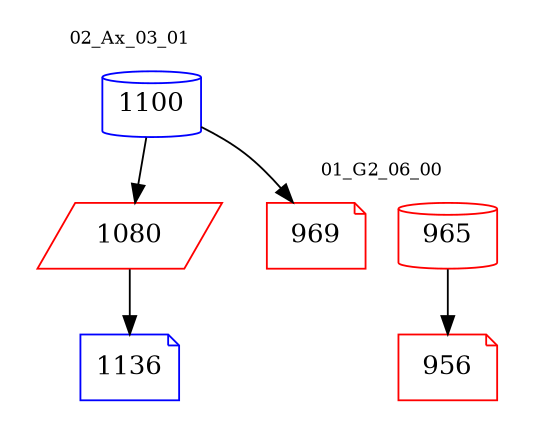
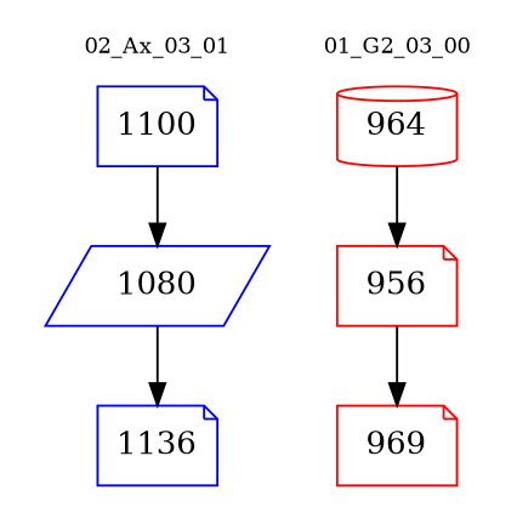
  digraph {
    node [color=blue shape=note]
    edge [color=black]
-   n1 [label=1100 shape=cylinder]
-   n2 [color=red label=1080 shape=parallelogram]
+   n1 [label=1100]
+   n2 [label=1080 shape=parallelogram]
    n3 [label=1136]
-   n4 [color=red label=965 shape=cylinder]
+   n4 [color=red label=964 shape=cylinder]
    n5 [color=red label=956]
    n6 [color=red label=969]
    subgraph cluster_1 {
      color=white
      fontsize=10
      label="02_Ax_03_01"
      n1
      n2
      n3
    }
    subgraph cluster_2 {
      color=white
      fontsize=10
-     label="01_G2_06_00"
+     label="01_G2_03_00"
      n4
      n5
      n6
    }
    n1 -> n2
    n2 -> n3
    n4 -> n5
-   n1 -> n6
+   n5 -> n6
  }
